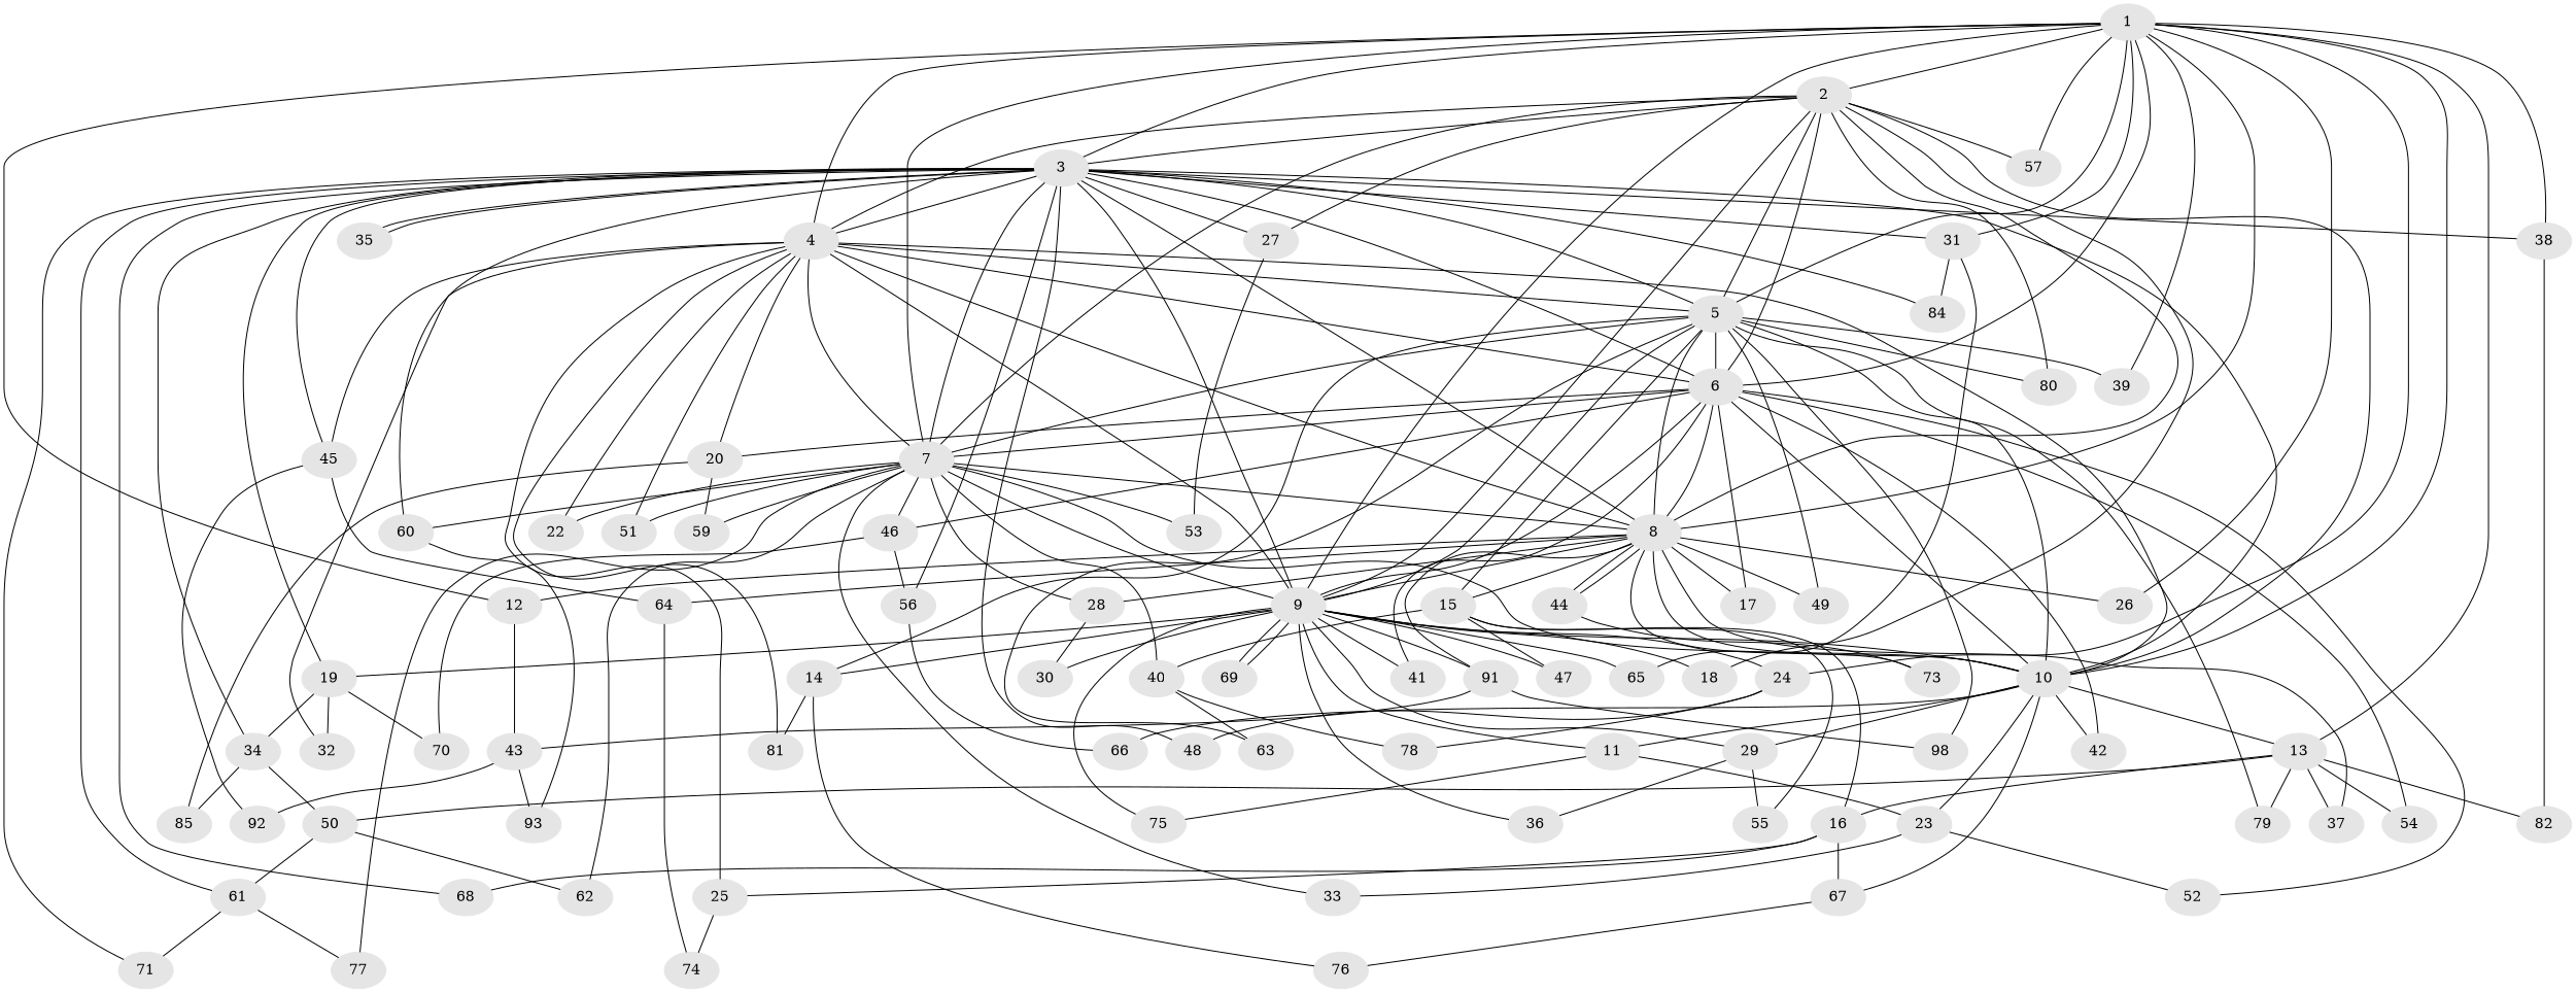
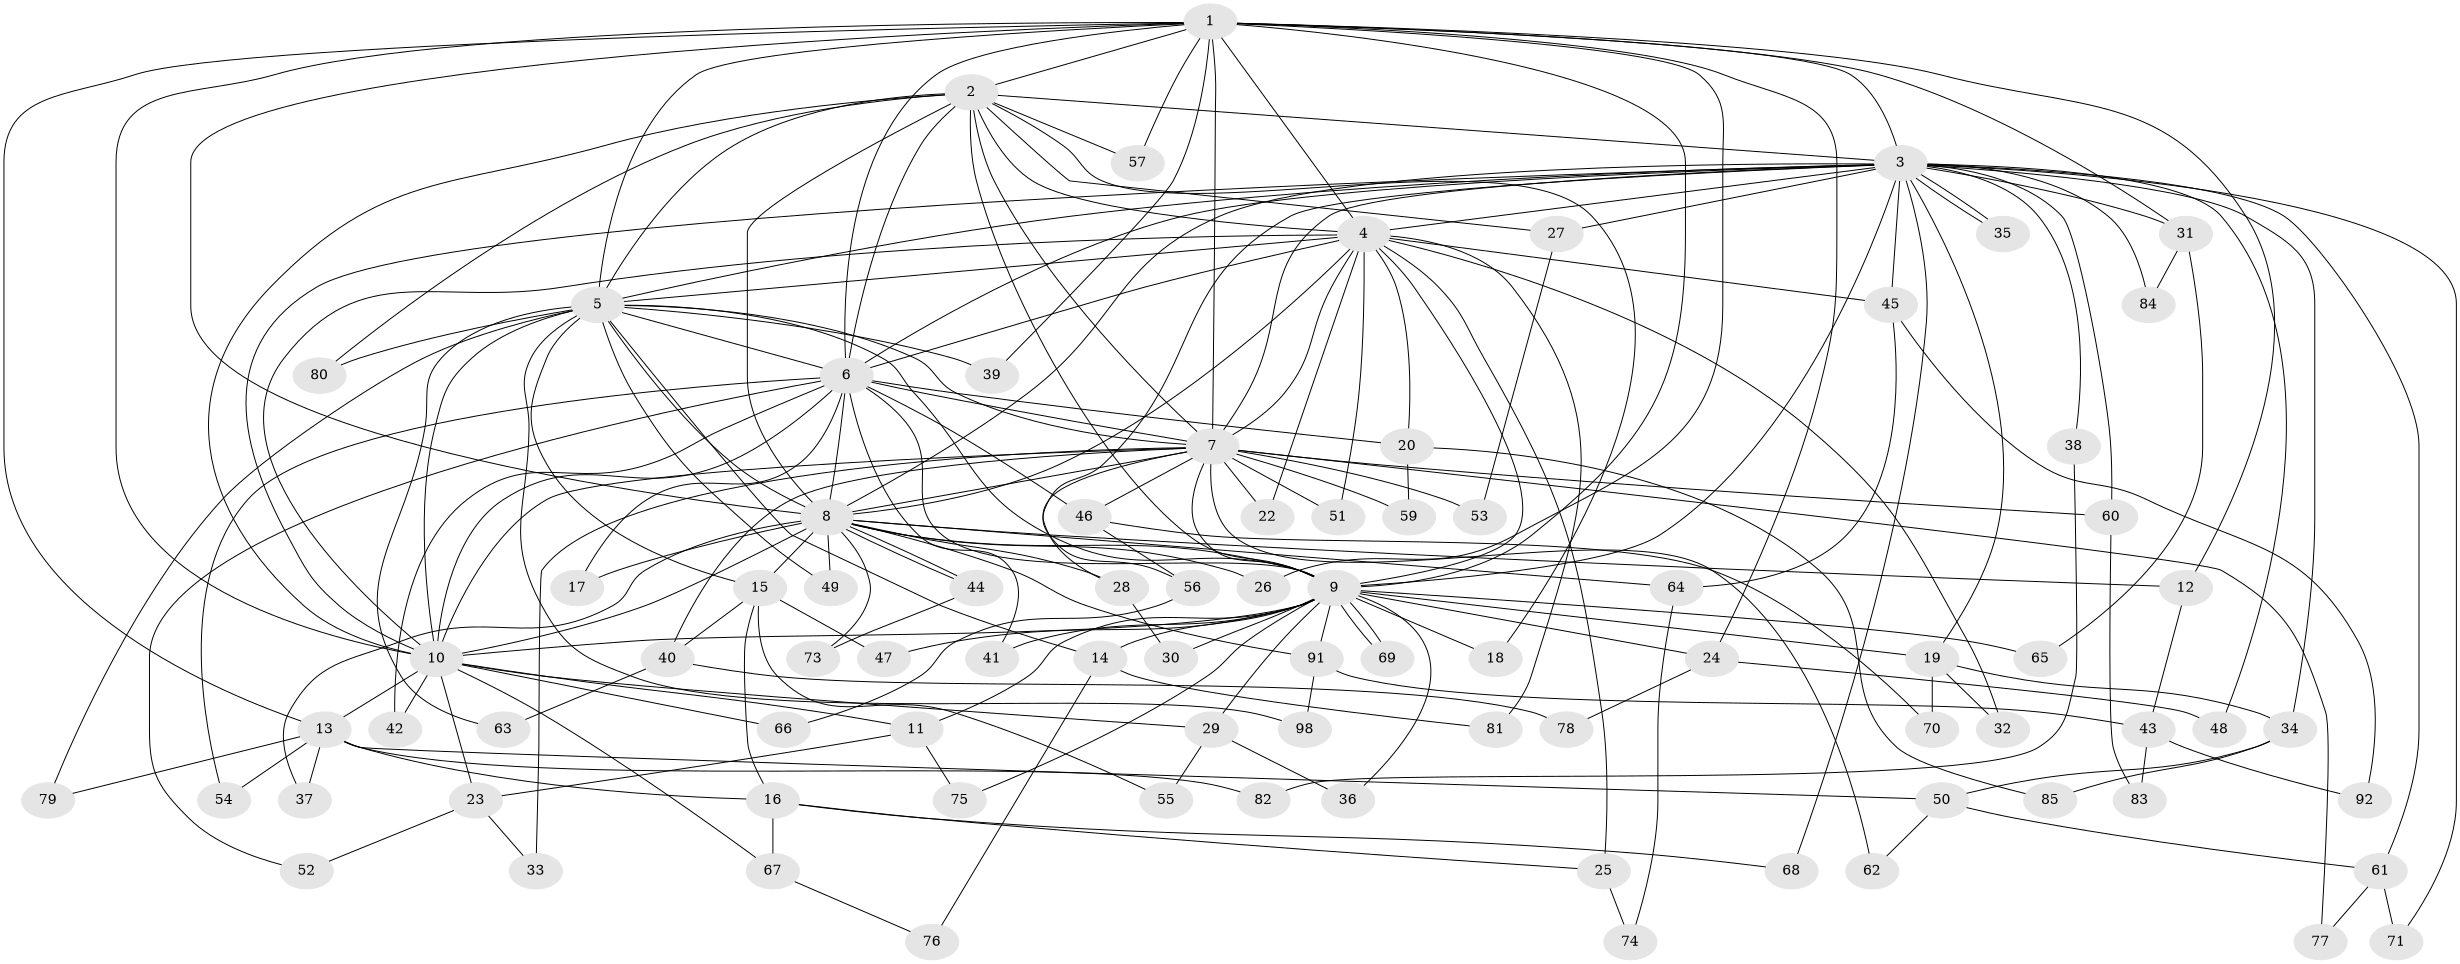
  graph {
    node [color=gray90 style=filled]
    1
    2
    3
    4
    5
    6
    7
    8
    9
    10
    12
    13
    24
    26
    31
    38
    39
    57
    18
    27
    80
    19
    34
    35
    45
    48
    56
    60
    61
    68
    71
    84
    20
    22
    25
    32
    51
    81
    14
    15
    49
    n42 [label=98]
    63
    79
    17
    41
    42
    46
    52
    54
    28
    33
    40
    53
    59
    62
    77
    n58 [label=91]
    37
    44
    64
    73
    11
    29
    30
    36
    47
    65
    69
    75
    23
    66
    67
    43
    16
    50
    82
    78
    70
    85
    n81 [label=92]
-   83 [label=93]
+   83
    74
    76
    55
    1 -- 2
    1 -- 3
    1 -- 4
    1 -- 5
    1 -- 6
    1 -- 7
    1 -- 8
    1 -- 9
    1 -- 10
    1 -- 12
    1 -- 13
    1 -- 24
    1 -- 26
    1 -- 31
-   1 -- 38
    1 -- 39
    1 -- 57
    2 -- 3
    2 -- 4
    2 -- 5
    2 -- 6
    2 -- 7
    2 -- 8
    2 -- 9
    2 -- 10
    2 -- 57
    2 -- 18
    2 -- 27
    2 -- 80
    3 -- 4
    3 -- 5
    3 -- 6
    3 -- 7
    3 -- 8
    3 -- 9
    3 -- 10
    3 -- 31
    3 -- 38
    3 -- 27
    3 -- 19
    3 -- 34
    3 -- 35
    3 -- 35
    3 -- 45
    3 -- 48
    3 -- 56
    3 -- 60
    3 -- 61
    3 -- 68
    3 -- 71
    3 -- 84
    4 -- 5
    4 -- 6
    4 -- 7
    4 -- 8
    4 -- 9
    4 -- 10
    4 -- 45
    4 -- 20
    4 -- 22
    4 -- 25
    4 -- 32
    4 -- 51
    4 -- 81
    5 -- 6
    5 -- 7
    5 -- 8
    5 -- 9
    5 -- 10
    5 -- 39
    5 -- 80
    5 -- 14
    5 -- 15
    5 -- 49
    5 -- n42
    5 -- 63
    5 -- 79
    6 -- 7
    6 -- 8
    6 -- 9
    6 -- 10
    6 -- 20
    6 -- 17
    6 -- 41
    6 -- 42
    6 -- 46
    6 -- 52
    6 -- 54
    7 -- 8
    7 -- 9
    7 -- 10
    7 -- 60
    7 -- 22
    7 -- 51
    7 -- 46
    7 -- 28
    7 -- 33
    7 -- 40
    7 -- 53
    7 -- 59
    7 -- 62
    7 -- 77
    8 -- 9
    8 -- 10
    8 -- 12
    8 -- 26
    8 -- 15
    8 -- 49
    8 -- 17
    8 -- 28
    8 -- n58
    8 -- 37
    8 -- 44
    8 -- 44
    8 -- 64
    8 -- 73
    9 -- 10
    9 -- 24
    9 -- 18
    9 -- 19
    9 -- 14
    9 -- 41
    9 -- n58
    9 -- 11
    9 -- 29
    9 -- 30
    9 -- 36
    9 -- 47
    9 -- 65
    9 -- 69
    9 -- 69
    9 -- 75
    10 -- 13
    10 -- 42
    10 -- 11
    10 -- 29
    10 -- 23
    10 -- 66
    10 -- 67
    12 -- 43
    13 -- 79
    13 -- 54
    13 -- 37
    13 -- 16
    13 -- 50
    13 -- 82
    24 -- 48
    24 -- 78
    31 -- 84
    31 -- 65
    38 -- 82
    27 -- 53
    19 -- 34
    19 -- 32
    19 -- 70
    34 -- 50
    34 -- 85
    45 -- 64
    45 -- n81
    56 -- 66
    60 -- 83
    61 -- 71
    61 -- 77
    20 -- 59
    20 -- 85
    25 -- 74
    14 -- 81
    14 -- 76
    15 -- 40
    15 -- 47
    15 -- 16
    15 -- 55
    46 -- 56
    46 -- 70
    28 -- 30
    40 -- 63
    40 -- 78
    n58 -- n42
    n58 -- 43
    44 -- 73
    64 -- 74
    11 -- 75
    11 -- 23
    29 -- 36
    29 -- 55
    23 -- 52
    23 -- 33
    67 -- 76
    43 -- n81
    43 -- 83
    16 -- 68
    16 -- 25
    16 -- 67
    50 -- 61
    50 -- 62
  }
